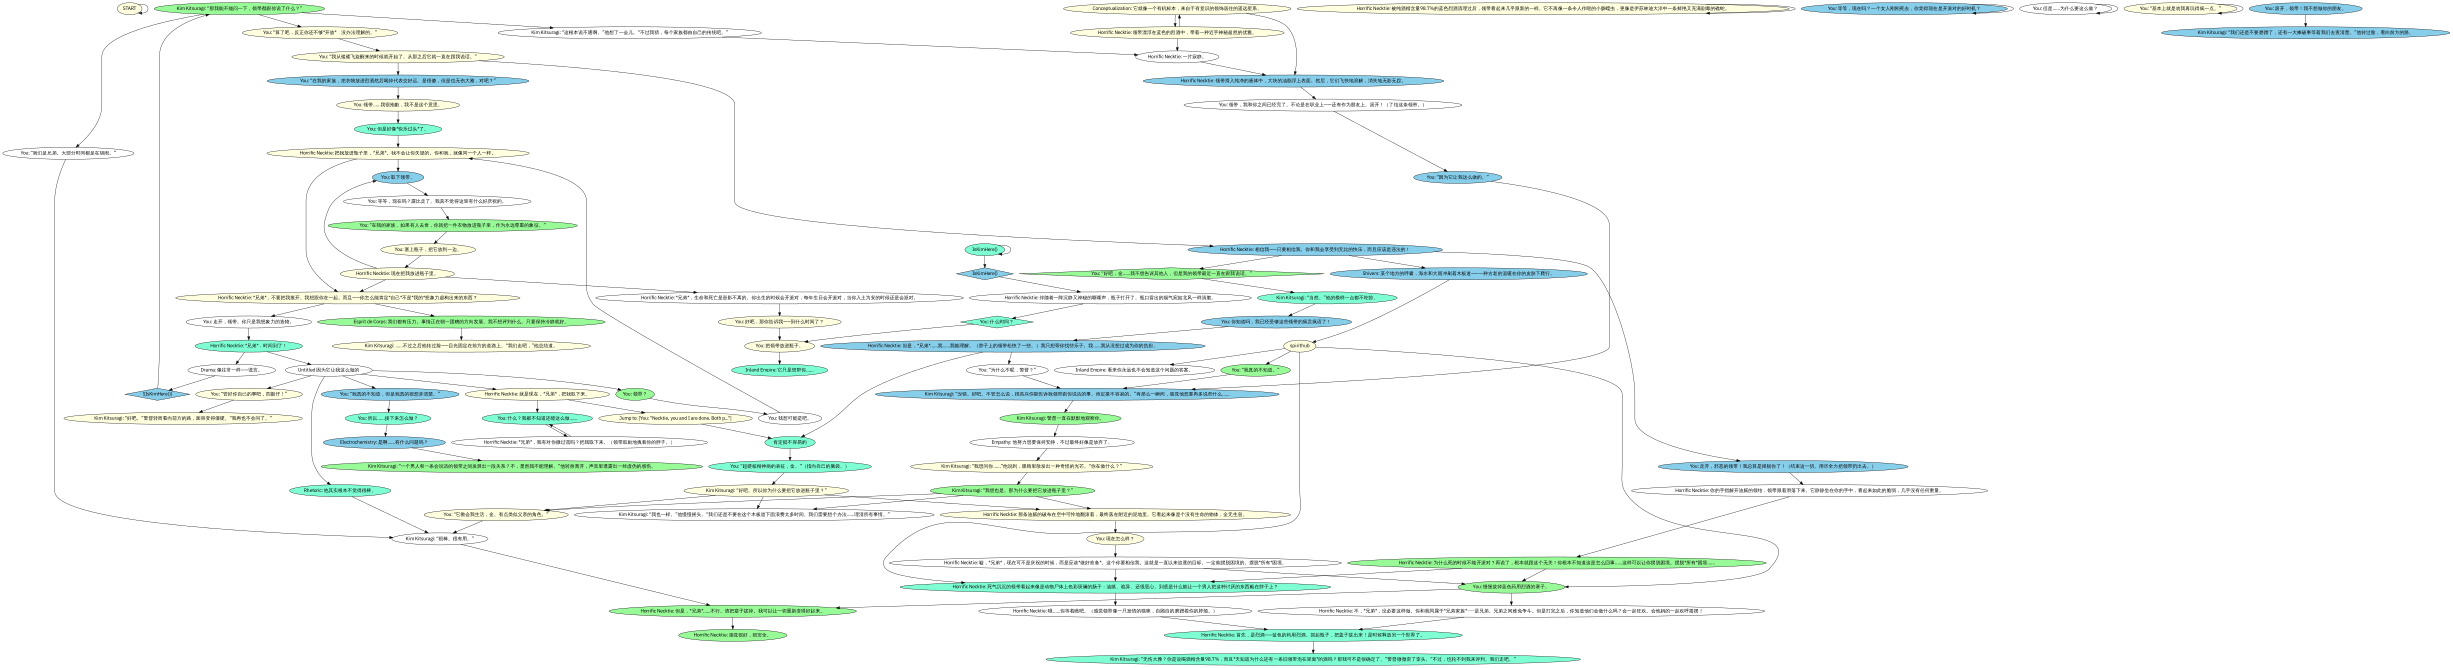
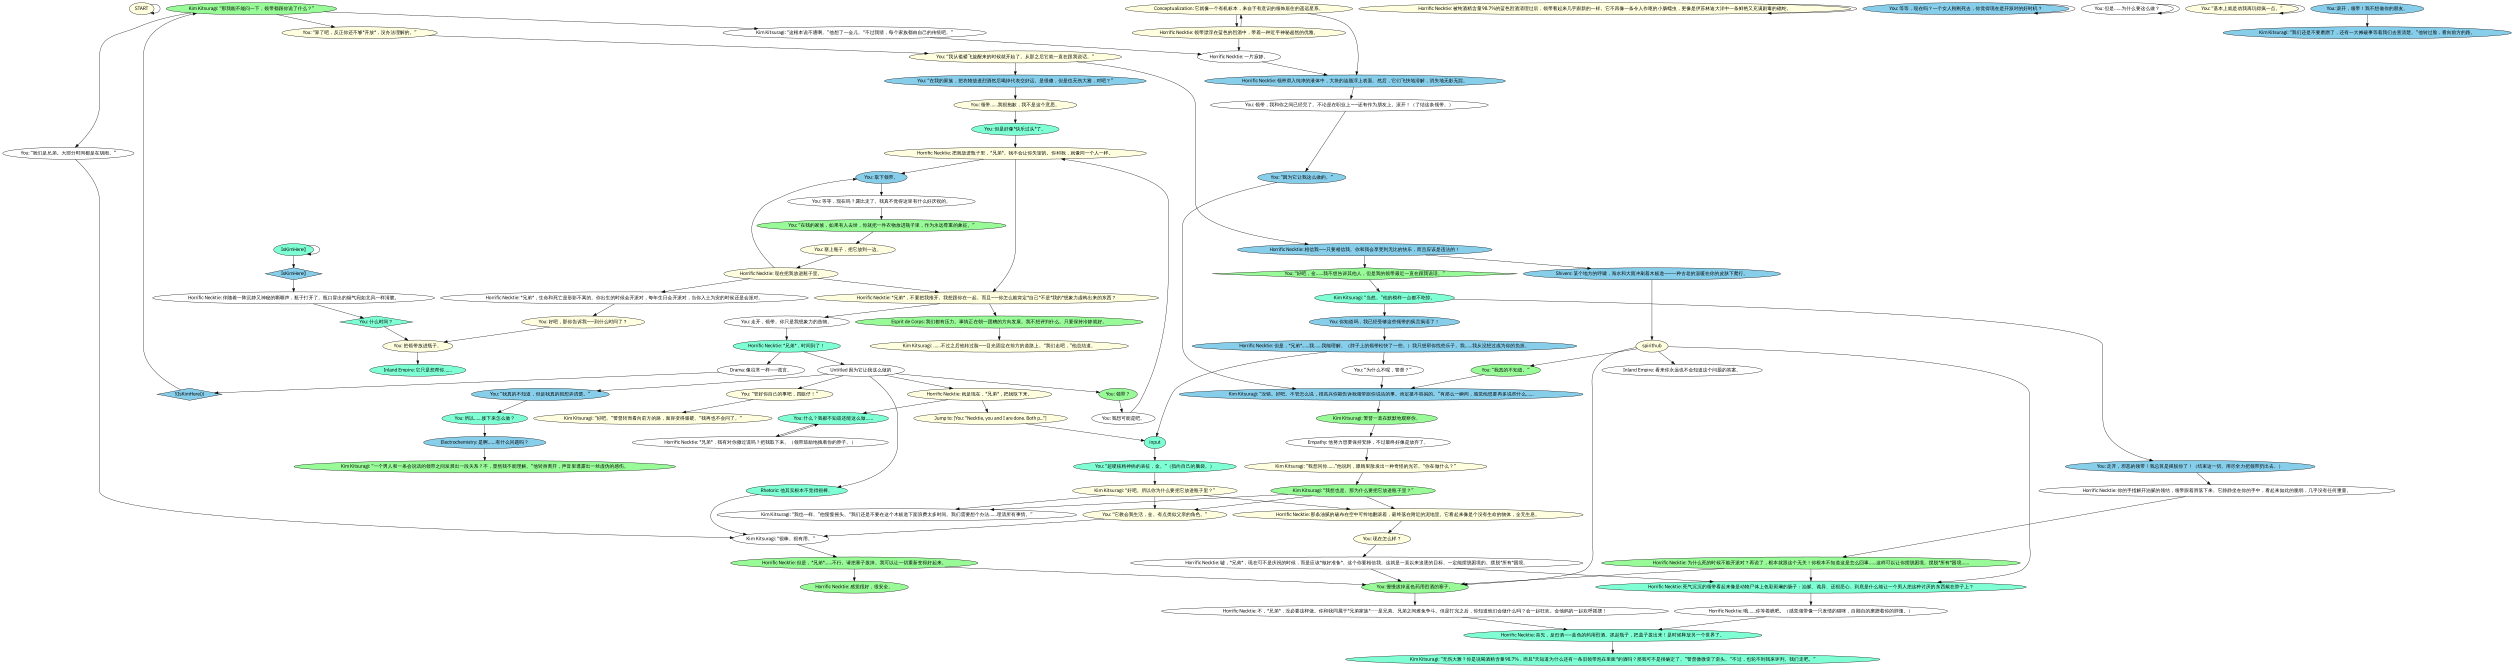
  digraph {
    fontname="IBM Plex Sans"
    node [fillcolor=lightyellow fontname="IBM Plex Sans" style=filled]
    edge [fontname="IBM Plex Sans"]
    n1 [label=START]
-   n2 [fillcolor=aquamarine label="肯定挺不容易的"]
+   n2 [fillcolor=aquamarine label=input]
    n3 [fillcolor=aquamarine label="You: “超硬核精神病的表征，金。”（指向自己的脑袋。）"]
    n4 [label="Kim Kitsuragi: “好吧。所以你为什么要把它放进瓶子里？”"]
    n5 [fillcolor=white label="You: 领带，我和你之间已经完了。不论是在职业上——还有作为朋友上。滚开！（了结这条领带。）"]
    n6 [fillcolor=skyblue label="You: “因为它让我这么做的。”"]
    n7 [fillcolor=skyblue label="Kim Kitsuragi: “没错。好吧。不管怎么说，很高兴你能告诉我领带跟你说话的事。肯定挺不容易的。”有那么一瞬间，感觉他想要再多说些什么……"]
    n8 [label="Horrific Necktie: 被纯酒精含量98.7%的蓝色烈酒清理过后，领带看起来几乎跟新的一样。它不再像一条令人作呕的小肠蠕虫，更像是伊苏林迪大洋中一条鲜艳又充满剧毒的礁蛇。"]
    n9 [fillcolor=aquamarine label="You: 所以……接下来怎么做？"]
    n10 [fillcolor=skyblue label="Electrochemistry: 是啊……有什么问题吗？"]
    n11 [fillcolor=palegreen label="Kim Kitsuragi: “一个男人和一条会说话的领带之间发展出一段关系？不，显然我不能理解。”他转身离开，声音里透露出一丝虚伪的感伤。"]
    n12 [fillcolor=white label="Kim Kitsuragi: “我也一样。”他慢慢摇头。“我们还是不要在这个木板道下面浪费太多时间。我们需要想个办法……理清所有事情。”"]
    n13 [fillcolor=white label="You: “为什么不呢，警督？”"]
    n14 [fillcolor=palegreen label="Kim Kitsuragi: 警督一直在默默地观察你。"]
    n15 [label="You: 领带……我很抱歉，我不是这个意思。"]
    n16 [fillcolor=aquamarine label="You: 但是好像*快乐过头*了。"]
    n17 [label="Horrific Necktie: 把我放进瓶子里，*兄弟*。我不会让你失望的。你和我，就像同一个人一样。"]
    n18 [fillcolor=aquamarine label="Kim Kitsuragi: “无伤大雅？你是说喝酒精含量98.7%，而且*天知道为什么还有一条旧领带泡在里面*的酒吗？那我可不是很确定了。”警督微微歪了歪头。“不过，也轮不到我来评判。我们走吧。”"]
    n19 [label=spirithub]
    n20 [fillcolor=white label="Inland Empire: 看来你永远也不会知道这个问题的答案。"]
    n21 [fillcolor=palegreen label="You: “我真的不知道。”"]
    n22 [fillcolor=aquamarine label="Horrific Necktie: 死气沉沉的领带看起来像是动物尸体上色彩斑斓的肠子：油腻、诡异、还很恶心。到底是什么能让一个男人把这种讨厌的东西戴在脖子上？"]
    n23 [fillcolor=palegreen label="You: 慢慢拔掉蓝色药用烈酒的塞子。"]
    n24 [fillcolor=white label="Horrific Necktie: 哦……你等着瞧吧。（感觉领带像一只发情的猫咪，自顾自的磨蹭着你的脖颈。）"]
    n25 [fillcolor=white label="Horrific Necktie: 不，*兄弟*，没必要这样做。你和我同属于*兄弟家族*——是兄弟。兄弟之间难免争斗。但是打完之后，你知道他们会做什么吗？会一起狂欢。会他妈的一起欢呼摇摆！"]
    n26 [label="Horrific Necktie: 就是现在，*兄弟*，把我取下来。"]
    n27 [label="Jump to: [You: \"Necktie, you and I are done. Both p...\"]"]
    n28 [fillcolor=aquamarine label="You: 什么？我都不知道还能这么做……"]
    n29 [fillcolor=white label="Horrific Necktie: *兄弟*，我有对你撒过谎吗？把我取下来。（领带鼓励地拽着你的脖子。）"]
    n30 [fillcolor=palegreen label="You: “好吧，金……我不想告诉其他人，但是我的领带最近一直在跟我说话。”" shape=diamond]
    n31 [fillcolor=aquamarine label="Kim Kitsuragi: “当然。”他的模样一点都不吃惊。"]
    n32 [fillcolor=skyblue label="You: 走开，邪恶的领带！我总算是摆脱你了！（结束这一切。用尽全力把领带扔出去。）"]
    n33 [fillcolor=skyblue label="You: 你知道吗，我已经受够这些领带的疯言疯语了！"]
    n34 [label="Horrific Necktie: *兄弟*，不要把我推开。我想跟你在一起。而且——你怎么能肯定*自己*不是*我的*想象力虚构出来的东西？"]
    n35 [fillcolor=skyblue label="You: 取下领带。"]
    n36 [fillcolor=aquamarine label="Horrific Necktie: 首先，是烈酒——蓝色的药用烈酒。抓起瓶子，把盖子拔出来！是时候释放另一个世界了。"]
    n37 [fillcolor=white label="Horrific Necktie: 伴随着一阵沉静又神秘的嘶嘶声，瓶子打开了。瓶口冒出的烟气宛如北风一样清脆。"]
    n38 [fillcolor=aquamarine label="You: 什么时间？" shape=diamond]
    n39 [label="You: 把领带放进瓶子。"]
    n40 [fillcolor=white label="Empathy: 他努力想要保持安静，不过最终好像是放弃了。"]
    n41 [label="Kim Kitsuragi: “我想问你……”他说到，眼睛里散发出一种奇怪的光芒。“你在做什么？”"]
    n42 [fillcolor=palegreen label="Esprit de Corps: 我们都有压力。事情正在朝一团糟的方向发展。我不想评判什么。只要保持冷静就好。"]
    n43 [label="Kim Kitsuragi: ……不过之后他转过脸——目光固定在前方的道路上。“我们走吧，”他总结道。"]
    n44 [label="You: 好吧，那你告诉我——到什么时间了？"]
    n45 [fillcolor=aquamarine label="Inland Empire: 它只是想帮你……"]
    n46 [label="Horrific Necktie: 领带漂浮在蓝色的烈酒中，带着一种近乎神秘超然的优雅。"]
    n47 [label="Conceptualization: 它就像一个有机标本，来自于有意识的领饰居住的遥远星系。"]
    n48 [fillcolor=white label="Horrific Necktie: 一片寂静。"]
    n49 [fillcolor=skyblue label="Horrific Necktie: 领带滑入纯净的液体中，大块的油脂浮上表面。然后，它们飞快地溶解，消失地无影无踪。"]
    n50 [label="You: 塞上瓶子，把它放到一边。"]
    n51 [label="Horrific Necktie: 现在把我放进瓶子里。"]
    n52 [fillcolor=white label="Horrific Necktie: *兄弟*，生命和死亡是形影不离的。你出生的时候会开派对，每年生日会开派对，当你入土为安的时候还是会派对。"]
    n53 [fillcolor=white label="Kim Kitsuragi: “这根本说不通啊。”他想了一会儿。“不过我猜，每个家族都由自己的传统吧。”"]
    n54 [label="You: “它教会我生活，金。有点类似父亲的角色。”"]
    n55 [label="Horrific Necktie: 那条油腻的破布在空中可怜地翻滚着，最终落在附近的泥地里。它看起来像是个没有生命的物体，全无生息。"]
    n56 [fillcolor=aquamarine label="Horrific Necktie: *兄弟*，时间到了！"]
    n57 [fillcolor=white label="Drama: 像往常一样——谎言。"]
    n58 [fillcolor=white label="Untitled 因为它让我这么做的"]
    n59 [fillcolor=skyblue label="!(IsKimHere())" shape=diamond]
    n60 [fillcolor=palegreen label="You: 领带？"]
    n61 [fillcolor=skyblue label="You: “我真的不知道，但是我真的很想弄清楚。”"]
    n62 [fillcolor=aquamarine label="Rhetoric: 他其实根本不觉得很棒。"]
    n63 [label="You: “管好你自己的事吧，四眼仔！”"]
    n64 [fillcolor=white label="You: 走开，领带。你只是我想象力的造物。"]
    n65 [fillcolor=white label="Horrific Necktie: 你的手指解开油腻的领结，领带跟着滑落下来。它静静坐在你的手中，看起来如此的脆弱，几乎没有任何重量。"]
    n66 [fillcolor=palegreen label="Horrific Necktie: 为什么死的时候不能开派对？再说了，根本就跟这个无关！你根本不知道这是怎么回事……这样可以让你摆脱困境。摆脱*所有*困境……"]
    n67 [label="You: “我从褴褛飞旋醒来的时候就开始了。从那之后它就一直在跟我说话。”"]
    n68 [fillcolor=skyblue label="You: “在我的家族，把衣物放进烈酒然后喝掉代表交好运。是很傻，但是也无伤大雅，对吧？”"]
    n69 [fillcolor=skyblue label="Horrific Necktie: 相信我——只要相信我。你和我会享受到无比的快乐，而且应该是违法的！"]
    n70 [label="You: 现在怎么样？"]
    n71 [fillcolor=white label="Horrific Necktie: 嘘，*兄弟*，现在可不是庆祝的时候，而是应该*做好准备*。这个你要相信我。这就是一直以来追逐的目标。一定能摆脱困境的。摆脱*所有*困境。"]
    n72 [fillcolor=white label="You: 我想可能是吧。"]
    n73 [fillcolor=palegreen label="Kim Kitsuragi: “那我能不能问一下，领带都跟你说了什么？”"]
    n74 [label="You: “算了吧，反正你还不够*开放*，没办法理解的。”"]
    n75 [fillcolor=white label="You: “我们是兄弟。大部分时间都是在胡闹。”"]
    n76 [fillcolor=skyblue label="Shivers: 某个地方的呼啸，海水和大雨冲刷着木板道——一种古老的温暖在你的皮肤下爬行。"]
    n77 [fillcolor=white label="Kim Kitsuragi: “很棒。很有用。”"]
    n78 [fillcolor=palegreen label="Horrific Necktie: 感觉很好，很安全。"]
    n79 [fillcolor=white label="You: 等等，现在吗？露比走了。我真不觉得这里有什么好庆祝的。"]
    n80 [fillcolor=palegreen label="You: “在我的家族，如果有人去世，你就把一件衣物放进瓶子里，作为永远尊重的象征。”"]
    n81 [fillcolor=skyblue label="You: 等等，现在吗？一个女人刚刚死去，你觉得现在是开派对的好时机？"]
    n82 [fillcolor=white label="You: 但是……为什么要这么做？"]
    n83 [fillcolor=palegreen label="Horrific Necktie: 但是，*兄弟*……不行。请把塞子拔掉。我可以让一切重新变得好起来。"]
    n84 [fillcolor=skyblue label="Horrific Necktie: 但是，*兄弟*……我……我能理解。（脖子上的领带松快了一些。）我只想帮你找些乐子。我……我从没想过成为你的负担。"]
    n85 [label="You: “基本上就是劝我再玩得疯一点。”"]
    n86 [fillcolor=palegreen label="Kim Kitsuragi: “我想也是。那为什么要把它放进瓶子里？”"]
    n87 [fillcolor=skyblue label="Kim Kitsuragi: “我们还是不要磨蹭了，还有一大摊破事等着我们去查清楚。”他转过脸，看向前方的路。"]
    n88 [fillcolor=aquamarine label="IsKimHere()"]
    n89 [fillcolor=skyblue label="IsKimHere()" shape=diamond]
    n90 [label="Kim Kitsuragi: “好吧。”警督转而看向前方的路，面容变得僵硬。“我再也不会问了。”"]
    n91 [fillcolor=skyblue label="You: 滚开，领带！我不想做你的朋友。"]
    n1 -> n1
    n2 -> n3
    n3 -> n4
    n4 -> n12
    n4 -> n54
    n4 -> n55
    n5 -> n6
    n6 -> n7
    n7 -> n14
    n8 -> n8
    n9 -> n10
    n10 -> n11
    n13 -> n7
    n14 -> n40
    n15 -> n16
    n16 -> n17
    n17 -> n34
    n17 -> n35
    n19 -> n20
    n19 -> n21
    n19 -> n22
    n19 -> n23
    n21 -> n7
    n22 -> n24
    n23 -> n25
    n24 -> n36
    n25 -> n36
    n26 -> n27
    n26 -> n28
    n27 -> n2
    n28 -> n29
    n29 -> n28
    n30 -> n31
-   n69 -> n32
+   n31 -> n32
    n31 -> n33
    n32 -> n65
    n33 -> n84
    n34 -> n42
    n34 -> n64
    n35 -> n79
    n36 -> n18
    n37 -> n38
    n38 -> n39
    n39 -> n45
    n40 -> n41
    n41 -> n86
    n42 -> n43
    n44 -> n39
    n46 -> n47
    n46 -> n48
    n47 -> n46
    n47 -> n49
    n48 -> n49
    n49 -> n5
    n50 -> n51
    n51 -> n34
    n51 -> n35
    n51 -> n52
    n52 -> n44
    n53 -> n48
    n54 -> n77
    n55 -> n70
    n56 -> n57
    n56 -> n58
    n57 -> n59
    n58 -> n26
    n58 -> n60
    n58 -> n61
    n58 -> n62
    n58 -> n63
    n59 -> n73
    n60 -> n72
    n61 -> n9
    n62 -> n77
    n63 -> n90
    n64 -> n56
    n65 -> n66
    n66 -> n22
    n66 -> n23
    n67 -> n68
    n67 -> n69
    n68 -> n15
    n69 -> n30
    n69 -> n76
    n70 -> n71
    n71 -> n22
    n71 -> n23
    n72 -> n17
    n73 -> n53
    n73 -> n74
    n73 -> n75
    n74 -> n67
    n75 -> n77
    n76 -> n19
    n77 -> n83
    n79 -> n80
    n80 -> n50
    n81 -> n81
    n82 -> n82
-   n23 -> n83
+   n83 -> n23
    n83 -> n78
    n84 -> n2
    n84 -> n13
    n85 -> n85
    n86 -> n12
    n86 -> n54
    n86 -> n55
    n88 -> n88
    n88 -> n89
    n89 -> n37
    n91 -> n87
  }
